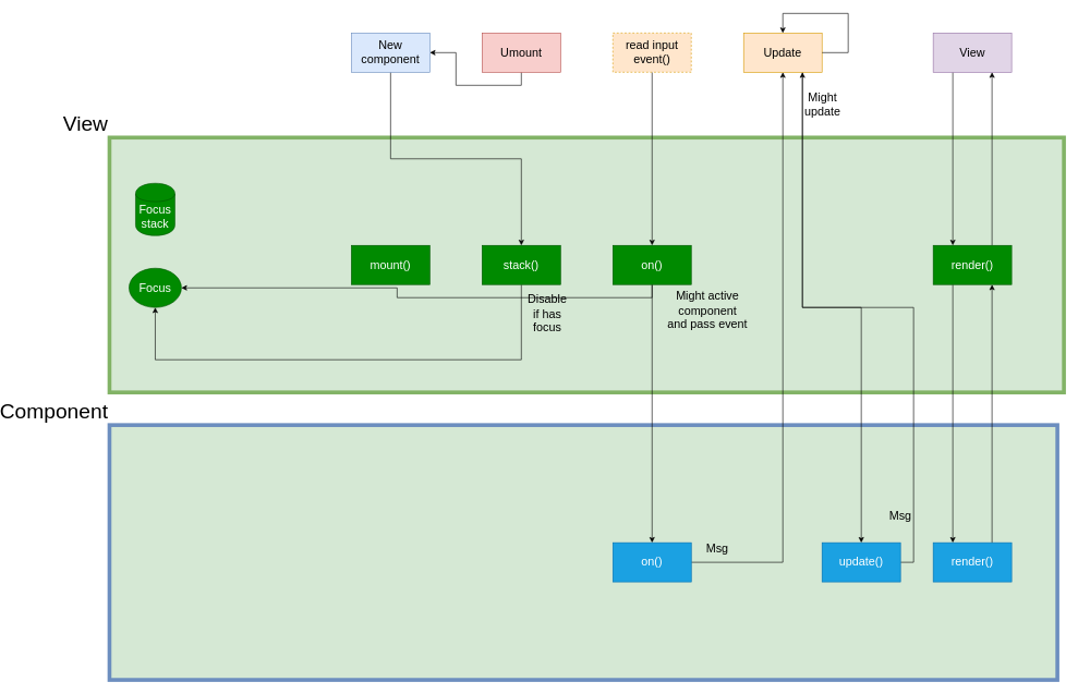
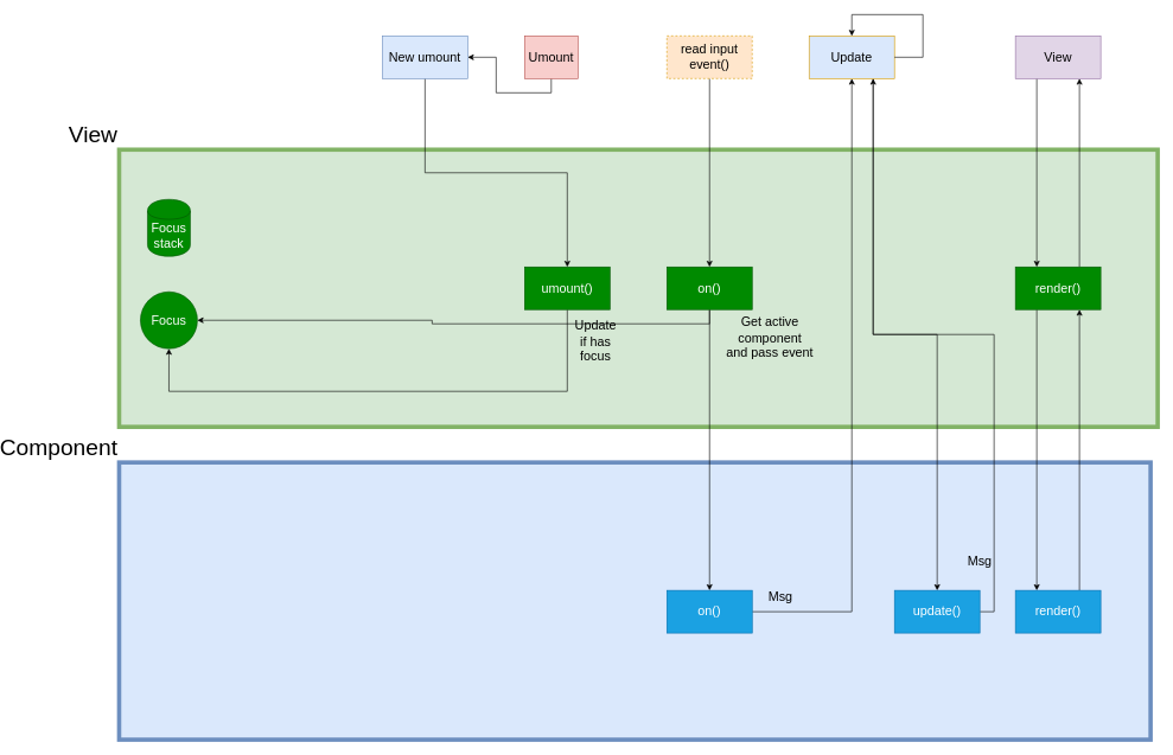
  <mxCell id="0" />
  <mxCell id="1" parent="0" />
  <mxCell id="2" value="View" style="rounded=0;whiteSpace=wrap;html=1;fillColor=#d5e8d4;strokeColor=#82b366;comic=0;strokeWidth=6;fontSize=32;labelPosition=left;verticalLabelPosition=top;align=right;verticalAlign=bottom;horizontal=1;" vertex="1" parent="1"><mxGeometry x="20" y="210" width="1460" height="390" as="geometry" /></mxCell>
  <mxCell id="3" style="edgeStyle=orthogonalEdgeStyle;rounded=0;orthogonalLoop=1;jettySize=auto;html=1;exitX=0.5;exitY=1;exitDx=0;exitDy=0;fontSize=32;" edge="1" parent="1" source="4" target="13"><mxGeometry relative="1" as="geometry" /></mxCell>
- <mxCell id="4" value="New component" style="rounded=0;whiteSpace=wrap;html=1;fillColor=#dae8fc;strokeColor=#6c8ebf;fontSize=18;" vertex="1" parent="1"><mxGeometry x="390" y="50" width="120" height="60" as="geometry" /></mxCell>
- <mxCell id="5" value="Component" style="rounded=0;whiteSpace=wrap;html=1;fillColor=#d5e8d4;strokeColor=#6c8ebf;comic=0;strokeWidth=6;fontSize=32;labelPosition=left;verticalLabelPosition=top;align=right;verticalAlign=bottom;horizontal=1;" vertex="1" parent="1"><mxGeometry x="20" y="650" width="1450" height="390" as="geometry" /></mxCell>
- <mxCell id="6" value="mount()" style="rounded=0;whiteSpace=wrap;html=1;fillColor=#008a00;strokeColor=#005700;fontColor=#ffffff;fontSize=18;" vertex="1" parent="1"><mxGeometry x="390" y="375" width="120" height="60" as="geometry" /></mxCell>
+ <mxCell id="4" value="New umount" style="rounded=0;whiteSpace=wrap;html=1;fillColor=#dae8fc;strokeColor=#6c8ebf;fontSize=18;" vertex="1" parent="1"><mxGeometry x="390" y="50" width="120" height="60" as="geometry" /></mxCell>
+ <mxCell id="5" value="Component" style="rounded=0;whiteSpace=wrap;html=1;fillColor=#dae8fc;strokeColor=#6c8ebf;comic=0;strokeWidth=6;fontSize=32;labelPosition=left;verticalLabelPosition=top;align=right;verticalAlign=bottom;horizontal=1;" vertex="1" parent="1"><mxGeometry x="20" y="650" width="1450" height="390" as="geometry" /></mxCell>
  <mxCell id="7" style="edgeStyle=orthogonalEdgeStyle;rounded=0;orthogonalLoop=1;jettySize=auto;html=1;exitX=0.75;exitY=1;exitDx=0;exitDy=0;fontSize=18;" edge="1" parent="1" source="8" target="27"><mxGeometry relative="1" as="geometry" /></mxCell>
- <mxCell id="8" value="Update" style="rounded=0;whiteSpace=wrap;html=1;fillColor=#ffe6cc;strokeColor=#d79b00;fontSize=18;" vertex="1" parent="1"><mxGeometry x="990" y="50" width="120" height="60" as="geometry" /></mxCell>
+ <mxCell id="8" value="Update" style="rounded=0;whiteSpace=wrap;html=1;fillColor=#dae8fc;strokeColor=#d79b00;fontSize=18;" vertex="1" parent="1"><mxGeometry x="990" y="50" width="120" height="60" as="geometry" /></mxCell>
  <mxCell id="9" style="edgeStyle=orthogonalEdgeStyle;rounded=0;orthogonalLoop=1;jettySize=auto;html=1;exitX=1;exitY=0.5;exitDx=0;exitDy=0;entryX=0.5;entryY=0;entryDx=0;entryDy=0;fontSize=32;" edge="1" parent="1" source="8" target="8"><mxGeometry relative="1" as="geometry"><Array as="points"><mxPoint x="1150" y="80" /><mxPoint x="1150" y="20" /><mxPoint x="1050" y="20" /></Array></mxGeometry></mxCell>
  <mxCell id="10" style="edgeStyle=orthogonalEdgeStyle;rounded=0;orthogonalLoop=1;jettySize=auto;html=1;exitX=0.5;exitY=1;exitDx=0;exitDy=0;fontSize=18;" edge="1" parent="1" source="11" target="4"><mxGeometry relative="1" as="geometry" /></mxCell>
- <mxCell id="11" value="Umount" style="rounded=0;whiteSpace=wrap;html=1;fillColor=#f8cecc;strokeColor=#b85450;fontSize=18;" vertex="1" parent="1"><mxGeometry x="590" y="50" width="120" height="60" as="geometry" /></mxCell>
+ <mxCell id="11" value="Umount" style="rounded=0;whiteSpace=wrap;html=1;fillColor=#f8cecc;strokeColor=#b85450;fontSize=18;" vertex="1" parent="1"><mxGeometry x="590" y="50" width="75" height="60" as="geometry" /></mxCell>
  <mxCell id="12" style="edgeStyle=orthogonalEdgeStyle;rounded=0;orthogonalLoop=1;jettySize=auto;html=1;exitX=0.5;exitY=1;exitDx=0;exitDy=0;entryX=0.5;entryY=1;entryDx=0;entryDy=0;fontSize=18;" edge="1" parent="1" source="13" target="15"><mxGeometry relative="1" as="geometry"><Array as="points"><mxPoint x="650" y="550" /><mxPoint x="90" y="550" /></Array></mxGeometry></mxCell>
- <mxCell id="13" value="stack()" style="rounded=0;whiteSpace=wrap;html=1;fillColor=#008a00;strokeColor=#005700;fontColor=#ffffff;fontSize=18;" vertex="1" parent="1"><mxGeometry x="590" y="375" width="120" height="60" as="geometry" /></mxCell>
+ <mxCell id="13" value="umount()" style="rounded=0;whiteSpace=wrap;html=1;fillColor=#008a00;strokeColor=#005700;fontColor=#ffffff;fontSize=18;" vertex="1" parent="1"><mxGeometry x="590" y="375" width="120" height="60" as="geometry" /></mxCell>
  <mxCell id="14" value="Focus stack" style="shape=cylinder;whiteSpace=wrap;html=1;boundedLbl=1;backgroundOutline=1;comic=0;strokeWidth=1;fillColor=#008a00;fontSize=18;align=center;strokeColor=#005700;fontColor=#ffffff;" vertex="1" parent="1"><mxGeometry x="60" y="280" width="60" height="80" as="geometry" /></mxCell>
- <mxCell id="15" value="Focus" style="ellipse;whiteSpace=wrap;html=1;aspect=fixed;comic=0;strokeWidth=1;fillColor=#008a00;fontSize=18;align=center;strokeColor=#005700;fontColor=#ffffff;" vertex="1" parent="1"><mxGeometry x="50" y="410" width="80" height="60" as="geometry" /></mxCell>
- <mxCell id="16" value="Disable if has focus" style="text;html=1;strokeColor=none;fillColor=none;align=center;verticalAlign=middle;whiteSpace=wrap;rounded=0;comic=0;fontSize=18;" vertex="1" parent="1"><mxGeometry x="670" y="470" width="40" height="20" as="geometry" /></mxCell>
+ <mxCell id="15" value="Focus" style="ellipse;whiteSpace=wrap;html=1;aspect=fixed;comic=0;strokeWidth=1;fillColor=#008a00;fontSize=18;align=center;strokeColor=#005700;fontColor=#ffffff;" vertex="1" parent="1"><mxGeometry x="50" y="410" width="80" height="80" as="geometry" /></mxCell>
+ <mxCell id="16" value="Update if has focus" style="text;html=1;strokeColor=none;fillColor=none;align=center;verticalAlign=middle;whiteSpace=wrap;rounded=0;comic=0;fontSize=18;" vertex="1" parent="1"><mxGeometry x="670" y="470" width="40" height="20" as="geometry" /></mxCell>
  <mxCell id="17" style="edgeStyle=orthogonalEdgeStyle;rounded=0;orthogonalLoop=1;jettySize=auto;html=1;exitX=0.5;exitY=1;exitDx=0;exitDy=0;fontSize=18;" edge="1" parent="1" source="18" target="21"><mxGeometry relative="1" as="geometry" /></mxCell>
  <mxCell id="18" value="read input event()" style="rounded=0;whiteSpace=wrap;html=1;fillColor=#ffe6cc;strokeColor=#d79b00;fontSize=18;dashed=1;" vertex="1" parent="1"><mxGeometry x="790" y="50" width="120" height="60" as="geometry" /></mxCell>
  <mxCell id="19" style="edgeStyle=orthogonalEdgeStyle;rounded=0;orthogonalLoop=1;jettySize=auto;html=1;exitX=0.5;exitY=1;exitDx=0;exitDy=0;entryX=1;entryY=0.5;entryDx=0;entryDy=0;fontSize=18;" edge="1" parent="1" source="21" target="15"><mxGeometry relative="1" as="geometry" /></mxCell>
  <mxCell id="20" style="edgeStyle=orthogonalEdgeStyle;rounded=0;orthogonalLoop=1;jettySize=auto;html=1;exitX=0.5;exitY=1;exitDx=0;exitDy=0;entryX=0.5;entryY=0;entryDx=0;entryDy=0;fontSize=18;" edge="1" parent="1" source="21" target="24"><mxGeometry relative="1" as="geometry" /></mxCell>
  <mxCell id="21" value="on()" style="rounded=0;whiteSpace=wrap;html=1;fillColor=#008a00;strokeColor=#005700;fontColor=#ffffff;fontSize=18;" vertex="1" parent="1"><mxGeometry x="790" y="375" width="120" height="60" as="geometry" /></mxCell>
- <mxCell id="22" value="Might active component&lt;br&gt;and pass event" style="text;html=1;strokeColor=none;fillColor=none;align=center;verticalAlign=middle;whiteSpace=wrap;rounded=0;comic=0;fontSize=18;" vertex="1" parent="1"><mxGeometry x="860" y="435" width="150" height="80" as="geometry" /></mxCell>
+ <mxCell id="22" value="Get active component&lt;br&gt;and pass event" style="text;html=1;strokeColor=none;fillColor=none;align=center;verticalAlign=middle;whiteSpace=wrap;rounded=0;comic=0;fontSize=18;" vertex="1" parent="1"><mxGeometry x="860" y="435" width="150" height="80" as="geometry" /></mxCell>
  <mxCell id="23" style="edgeStyle=orthogonalEdgeStyle;rounded=0;orthogonalLoop=1;jettySize=auto;html=1;exitX=1;exitY=0.5;exitDx=0;exitDy=0;entryX=0.5;entryY=1;entryDx=0;entryDy=0;fontSize=18;" edge="1" parent="1" source="24" target="8"><mxGeometry relative="1" as="geometry" /></mxCell>
  <mxCell id="24" value="on()" style="rounded=0;whiteSpace=wrap;html=1;fillColor=#1ba1e2;strokeColor=#006EAF;fontColor=#ffffff;fontSize=18;" vertex="1" parent="1"><mxGeometry x="790" y="830" width="120" height="60" as="geometry" /></mxCell>
  <mxCell id="25" value="Msg" style="text;html=1;strokeColor=none;fillColor=none;align=center;verticalAlign=middle;whiteSpace=wrap;rounded=0;comic=0;fontSize=18;" vertex="1" parent="1"><mxGeometry x="930" y="830" width="40" height="20" as="geometry" /></mxCell>
  <mxCell id="26" style="edgeStyle=orthogonalEdgeStyle;rounded=0;orthogonalLoop=1;jettySize=auto;html=1;exitX=1;exitY=0.5;exitDx=0;exitDy=0;entryX=0.75;entryY=1;entryDx=0;entryDy=0;fontSize=18;" edge="1" parent="1" source="27" target="8"><mxGeometry relative="1" as="geometry" /></mxCell>
  <mxCell id="27" value="update()" style="rounded=0;whiteSpace=wrap;html=1;fillColor=#1ba1e2;strokeColor=#006EAF;fontColor=#ffffff;fontSize=18;" vertex="1" parent="1"><mxGeometry x="1110" y="830" width="120" height="60" as="geometry" /></mxCell>
  <mxCell id="28" value="Msg" style="text;html=1;strokeColor=none;fillColor=none;align=center;verticalAlign=middle;whiteSpace=wrap;rounded=0;comic=0;fontSize=18;" vertex="1" parent="1"><mxGeometry x="1210" y="780" width="40" height="20" as="geometry" /></mxCell>
- <mxCell id="29" value="Might update" style="text;html=1;strokeColor=none;fillColor=none;align=center;verticalAlign=middle;whiteSpace=wrap;rounded=0;comic=0;fontSize=18;" vertex="1" parent="1"><mxGeometry x="1091" y="150" width="40" height="20" as="geometry" /></mxCell>
  <mxCell id="30" style="edgeStyle=orthogonalEdgeStyle;rounded=0;orthogonalLoop=1;jettySize=auto;html=1;exitX=0.25;exitY=1;exitDx=0;exitDy=0;entryX=0.25;entryY=0;entryDx=0;entryDy=0;fontSize=18;" edge="1" parent="1" source="31" target="34"><mxGeometry relative="1" as="geometry" /></mxCell>
  <mxCell id="31" value="View" style="rounded=0;whiteSpace=wrap;html=1;fillColor=#e1d5e7;strokeColor=#9673a6;fontSize=18;" vertex="1" parent="1"><mxGeometry x="1280" y="50" width="120" height="60" as="geometry" /></mxCell>
  <mxCell id="32" style="edgeStyle=orthogonalEdgeStyle;rounded=0;orthogonalLoop=1;jettySize=auto;html=1;exitX=0.25;exitY=1;exitDx=0;exitDy=0;entryX=0.25;entryY=0;entryDx=0;entryDy=0;fontSize=18;" edge="1" parent="1" source="34" target="36"><mxGeometry relative="1" as="geometry" /></mxCell>
  <mxCell id="33" style="edgeStyle=orthogonalEdgeStyle;rounded=0;orthogonalLoop=1;jettySize=auto;html=1;exitX=0.75;exitY=0;exitDx=0;exitDy=0;entryX=0.75;entryY=1;entryDx=0;entryDy=0;fontSize=18;" edge="1" parent="1" source="34" target="31"><mxGeometry relative="1" as="geometry" /></mxCell>
  <mxCell id="34" value="render()" style="rounded=0;whiteSpace=wrap;html=1;fillColor=#008a00;strokeColor=#005700;fontColor=#ffffff;fontSize=18;" vertex="1" parent="1"><mxGeometry x="1280" y="375" width="120" height="60" as="geometry" /></mxCell>
  <mxCell id="35" style="edgeStyle=orthogonalEdgeStyle;rounded=0;orthogonalLoop=1;jettySize=auto;html=1;exitX=0.75;exitY=0;exitDx=0;exitDy=0;entryX=0.75;entryY=1;entryDx=0;entryDy=0;fontSize=18;" edge="1" parent="1" source="36" target="34"><mxGeometry relative="1" as="geometry" /></mxCell>
  <mxCell id="36" value="render()" style="rounded=0;whiteSpace=wrap;html=1;fillColor=#1ba1e2;strokeColor=#006EAF;fontColor=#ffffff;fontSize=18;" vertex="1" parent="1"><mxGeometry x="1280" y="830" width="120" height="60" as="geometry" /></mxCell>
